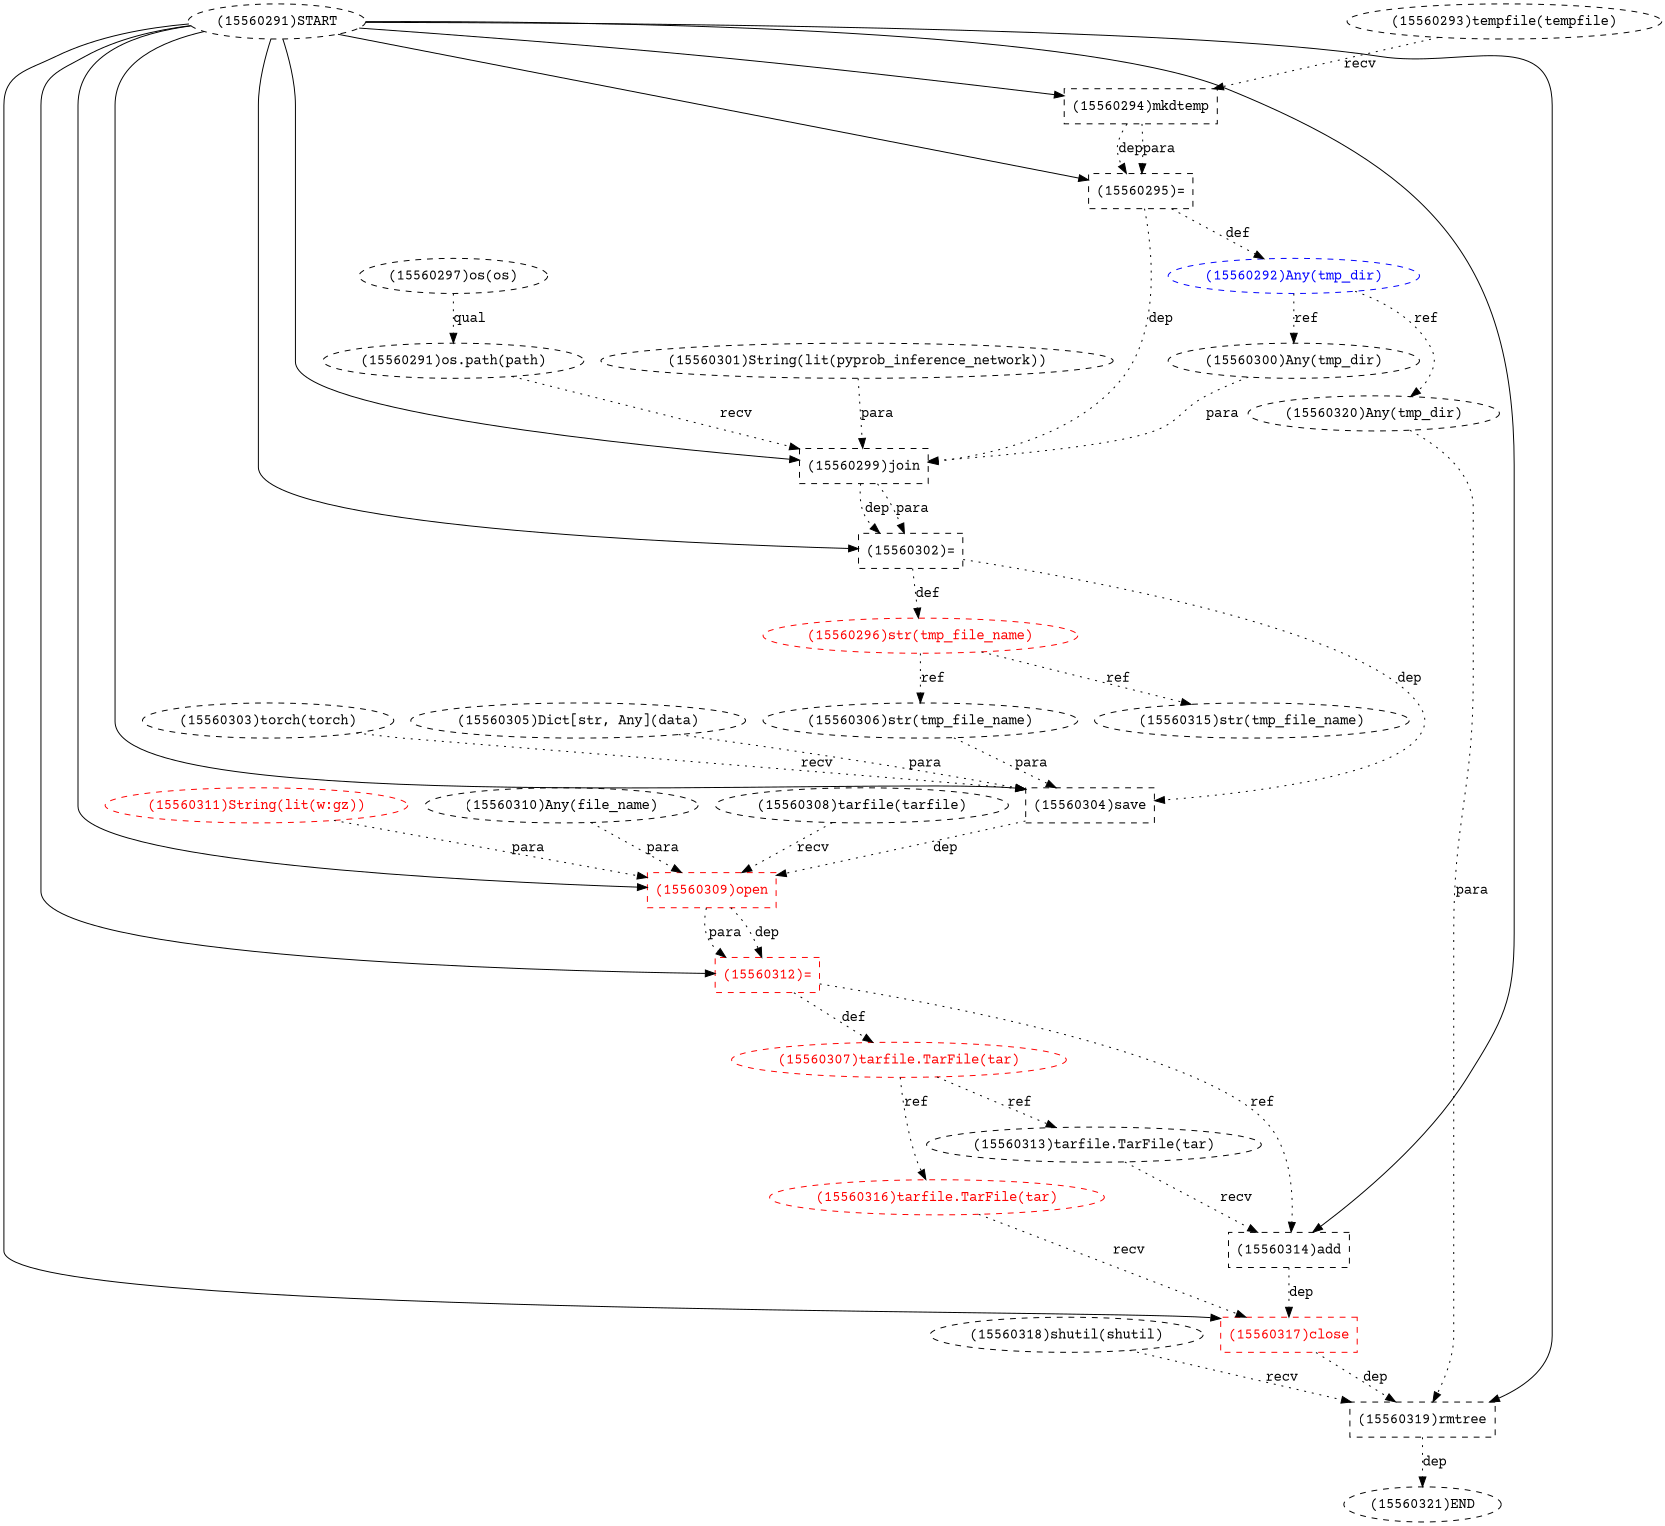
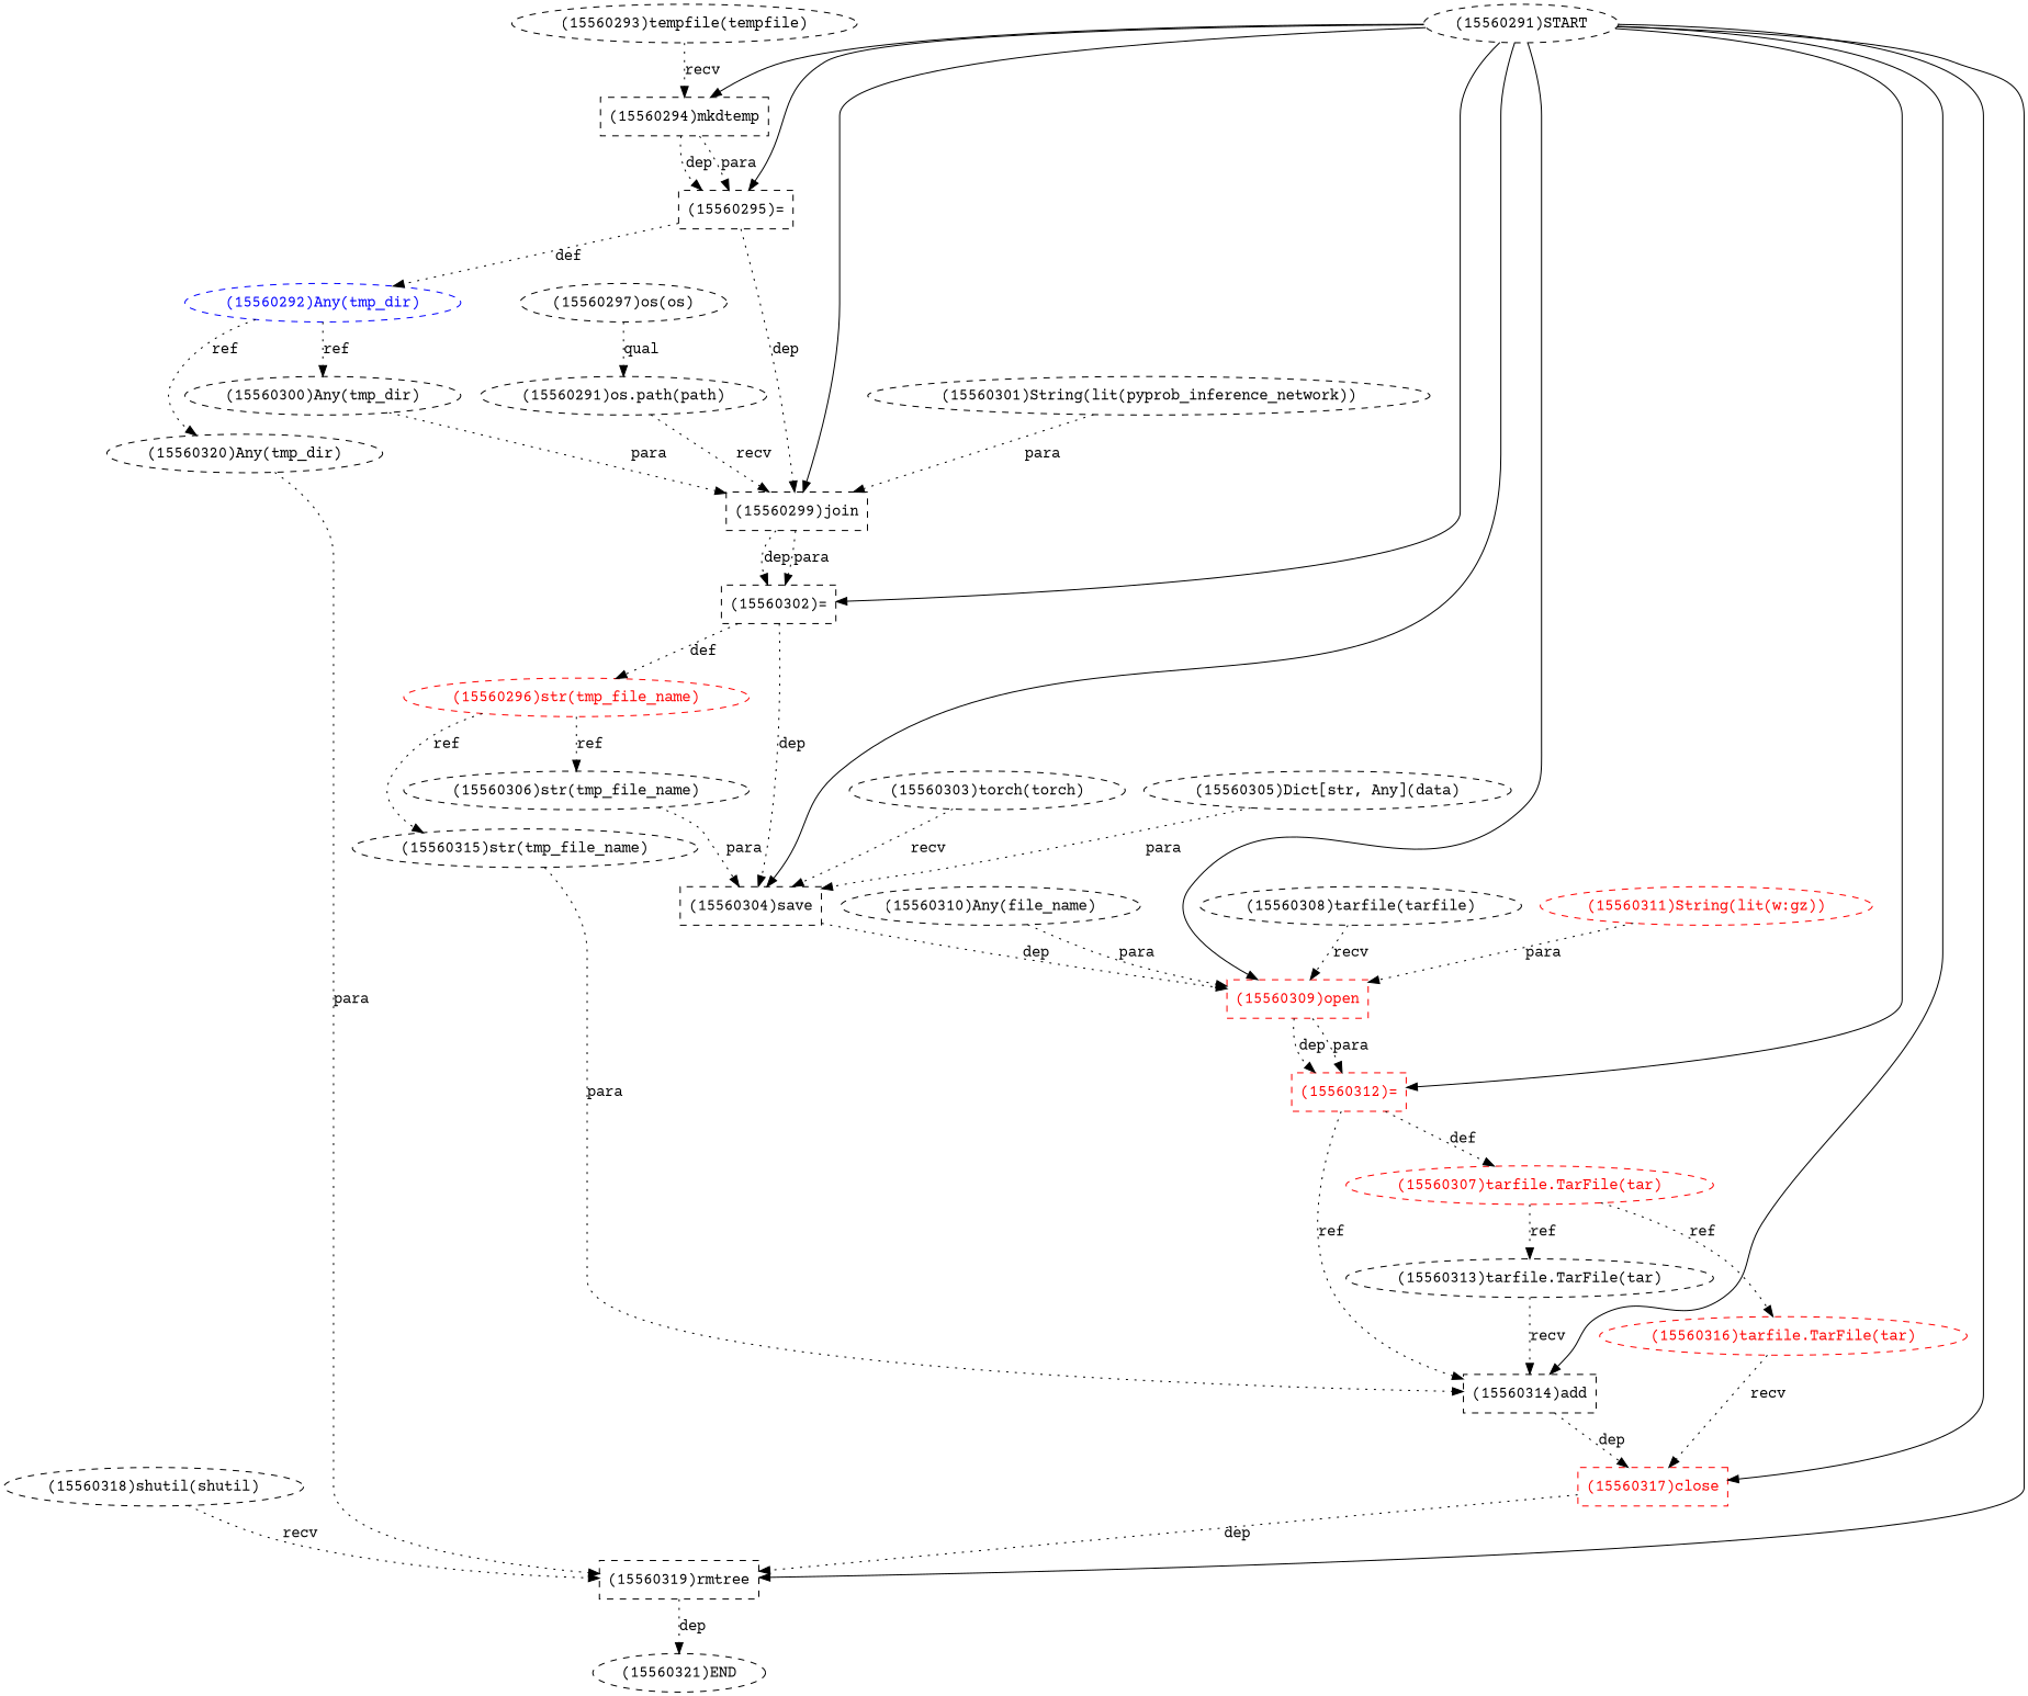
  digraph {
    fontname="Courier Prime"
    node [fontname="Courier Prime" shape=ellipse style=dashed]
    edge [fontname="Courier Prime" style=dotted]
    n1 [label="(15560318)shutil(shutil)"]
    n2 [label="(15560319)rmtree" shape=box]
    n3 [label="(15560321)END" shape=""]
    n4 [color=blue fontcolor=blue label="(15560292)Any(tmp_dir)"]
    n5 [label="(15560320)Any(tmp_dir)"]
    n6 [label="(15560300)Any(tmp_dir)"]
    n7 [label="(15560299)join" shape=box]
    n8 [label="(15560297)os(os)"]
    n9 [label="(15560291)os.path(path)"]
    n10 [color=red fontcolor=red label="(15560296)str(tmp_file_name)"]
    n11 [label="(15560306)str(tmp_file_name)"]
    n12 [label="(15560315)str(tmp_file_name)"]
    n13 [label="(15560304)save" shape=box]
    n14 [label="(15560314)add" shape=box]
    n15 [color=red fontcolor=red label="(15560312)=" shape=box]
    n16 [color=red fontcolor=red label="(15560307)tarfile.TarFile(tar)"]
    n17 [color=red fontcolor=red label="(15560316)tarfile.TarFile(tar)"]
    n18 [label="(15560313)tarfile.TarFile(tar)"]
    n19 [color=red fontcolor=red label="(15560317)close" shape=box]
    n20 [label="(15560293)tempfile(tempfile)"]
    n21 [label="(15560294)mkdtemp" shape=box]
    n22 [label="(15560295)=" shape=box]
    n23 [label="(15560302)=" shape=box]
    n24 [label="(15560310)Any(file_name)"]
    n25 [color=red fontcolor=red label="(15560309)open" shape=box]
    n26 [label="(15560291)START" shape=""]
    n27 [label="(15560303)torch(torch)"]
    n28 [label="(15560308)tarfile(tarfile)"]
    n29 [label="(15560301)String(lit(pyprob_inference_network))"]
    n30 [label="(15560305)Dict[str, Any](data)"]
    n31 [color=red fontcolor=red label="(15560311)String(lit(w:gz))"]
    n1 -> n2 [label=recv]
    n2 -> n3 [label=dep]
    n4 -> n5 [label=ref]
    n4 -> n6 [label=ref]
    n5 -> n2 [label=para]
    n6 -> n7 [label=para]
    n7 -> n23 [label=dep]
    n7 -> n23 [label=para]
    n8 -> n9 [label=qual]
    n9 -> n7 [label=recv]
    n10 -> n11 [label=ref]
    n10 -> n12 [label=ref]
    n11 -> n13 [label=para]
+   n12 -> n14 [label=para]
    n13 -> n25 [label=dep]
    n14 -> n19 [label=dep]
    n15 -> n14 [label=ref]
    n15 -> n16 [label=def]
    n16 -> n17 [label=ref]
    n16 -> n18 [label=ref]
    n17 -> n19 [label=recv]
    n18 -> n14 [label=recv]
    n19 -> n2 [label=dep]
    n20 -> n21 [label=recv]
    n21 -> n22 [label=dep]
    n21 -> n22 [label=para]
    n22 -> n4 [label=def]
    n22 -> n7 [label=dep]
    n23 -> n10 [label=def]
    n23 -> n13 [label=dep]
    n24 -> n25 [label=para]
    n25 -> n15 [label=dep]
    n25 -> n15 [label=para]
    n26 -> n2 [style=solid]
    n26 -> n7 [style=solid]
    n26 -> n13 [style=solid]
    n26 -> n14 [style=solid]
    n26 -> n15 [style=solid]
    n26 -> n19 [style=solid]
    n26 -> n21 [style=solid]
    n26 -> n22 [style=solid]
    n26 -> n23 [style=solid]
    n26 -> n25 [style=solid]
    n27 -> n13 [label=recv]
    n28 -> n25 [label=recv]
    n29 -> n7 [label=para]
    n30 -> n13 [label=para]
    n31 -> n25 [label=para]
  }
